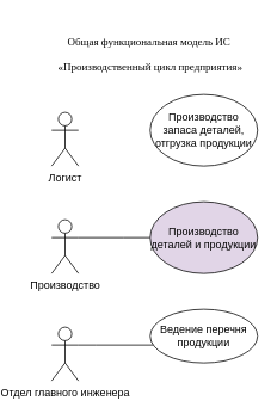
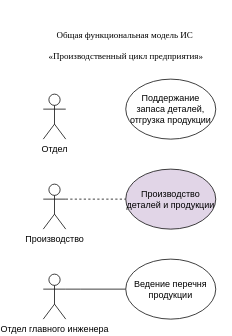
  <mxCell id="0" />
  <mxCell id="1" parent="0" />
- <mxCell id="2" value="" style="edgeStyle=orthogonalEdgeStyle;rounded=0;orthogonalLoop=1;jettySize=auto;html=1;endArrow=none;endFill=0;" edge="1" parent="1" source="3" target="9"><mxGeometry relative="1" as="geometry"><Array as="points"><mxPoint x="100" y="265" /><mxPoint x="100" y="265" /></Array></mxGeometry></mxCell>
+ <mxCell id="2" value="" style="edgeStyle=orthogonalEdgeStyle;rounded=0;orthogonalLoop=1;jettySize=auto;html=1;endArrow=none;endFill=0;dashed=1;" edge="1" parent="1" source="3" target="9"><mxGeometry relative="1" as="geometry"><Array as="points"><mxPoint x="100" y="265" /><mxPoint x="100" y="265" /></Array></mxGeometry></mxCell>
  <mxCell id="3" value="Производство" style="shape=umlActor;verticalLabelPosition=bottom;verticalAlign=top;html=1;outlineConnect=0;" vertex="1" parent="1"><mxGeometry x="20" y="245" width="30" height="60" as="geometry" /></mxCell>
- <mxCell id="4" value="Логист" style="shape=umlActor;verticalLabelPosition=bottom;verticalAlign=top;html=1;outlineConnect=0;" vertex="1" parent="1"><mxGeometry x="20" y="125" width="30" height="60" as="geometry" /></mxCell>
+ <mxCell id="4" value="Отдел" style="shape=umlActor;verticalLabelPosition=bottom;verticalAlign=top;html=1;outlineConnect=0;" vertex="1" parent="1"><mxGeometry x="20" y="125" width="30" height="60" as="geometry" /></mxCell>
  <mxCell id="5" value="" style="edgeStyle=orthogonalEdgeStyle;rounded=0;orthogonalLoop=1;jettySize=auto;html=1;endArrow=none;endFill=0;" edge="1" parent="1" source="6" target="10"><mxGeometry relative="1" as="geometry"><Array as="points"><mxPoint x="70" y="385" /><mxPoint x="70" y="385" /></Array></mxGeometry></mxCell>
  <mxCell id="6" value="Отдел главного инженера" style="shape=umlActor;verticalLabelPosition=bottom;verticalAlign=top;html=1;outlineConnect=0;" vertex="1" parent="1"><mxGeometry x="20" y="365" width="30" height="60" as="geometry" /></mxCell>
  <mxCell id="7" value="&lt;p style=&quot;font-size: 13px&quot;&gt;&lt;font face=&quot;Times New Roman&quot; style=&quot;font-size: 12px&quot;&gt;Общая функциональная модель ИС&amp;nbsp;&lt;/font&gt;&lt;/p&gt;&lt;p style=&quot;font-size: 13px&quot;&gt;&lt;font face=&quot;Times New Roman&quot; style=&quot;font-size: 12px&quot;&gt;«Производственный цикл предприятия»&lt;/font&gt;&lt;span style=&quot;color: rgba(0 , 0 , 0 , 0) ; font-family: &amp;#34;times new roman&amp;#34; ; font-size: 0px&quot;&gt;3CmxGraphModel%3E%3Croot%3E%3CmxCell%20id%3D%220%22%2F%3E%3CmxCell%20id%3D%221%22%20parent%3D%220%22%2F%3E%3CmxCell%20id%3D%222%22%20value%3D%22%D0%9F%D1%80%D0%BE%D0%B8%D0%B7%D0%B2%D0%BE%D0%B4%D1%81%D1%82%D0%B2%D0%BE%22%20style%3D%22shape%3DumlActor%3BverticalLabelPosition%3Dbottom%3BverticalAlign%3Dtop%3Bhtml%3D1%3BoutlineConnect%3D0%3B%22%20vertex%3D%221%22%20parent%3D%221%22%3E%3CmxGeometry%20x%3D%22170%22%20y%3D%22240%22%20width%3D%2230%22%20height%3D%2260%22%20as%3D%22geometry%22%2F%3E%3C%2FmxCell%3E%3C%2Froot%3E%3C%2FmxGraphModel%3E&lt;/span&gt;&lt;/p&gt;" style="text;html=1;align=center;verticalAlign=middle;resizable=0;points=[];autosize=1;" vertex="1" parent="1"><mxGeometry x="20" y="20" width="220" height="80" as="geometry" /></mxCell>
- <mxCell id="8" value="Производство запаса деталей, отгрузка продукции" style="ellipse;whiteSpace=wrap;html=1;" vertex="1" parent="1"><mxGeometry x="130" y="105" width="120" height="80" as="geometry" /></mxCell>
+ <mxCell id="8" value="Поддержание запаса деталей, отгрузка продукции" style="ellipse;whiteSpace=wrap;html=1;" vertex="1" parent="1"><mxGeometry x="130" y="105" width="120" height="80" as="geometry" /></mxCell>
  <mxCell id="9" value="Производство деталей и продукции" style="ellipse;whiteSpace=wrap;html=1;fillColor=#e1d5e7;" vertex="1" parent="1"><mxGeometry x="130" y="225" width="120" height="80" as="geometry" /></mxCell>
- <mxCell id="10" value="Ведение перечня продукции" style="ellipse;whiteSpace=wrap;html=1;" vertex="1" parent="1"><mxGeometry x="130" y="345" width="120" height="60" as="geometry" /></mxCell>
+ <mxCell id="10" value="Ведение перечня продукции" style="ellipse;whiteSpace=wrap;html=1;" vertex="1" parent="1"><mxGeometry x="130" y="345" width="120" height="80" as="geometry" /></mxCell>
